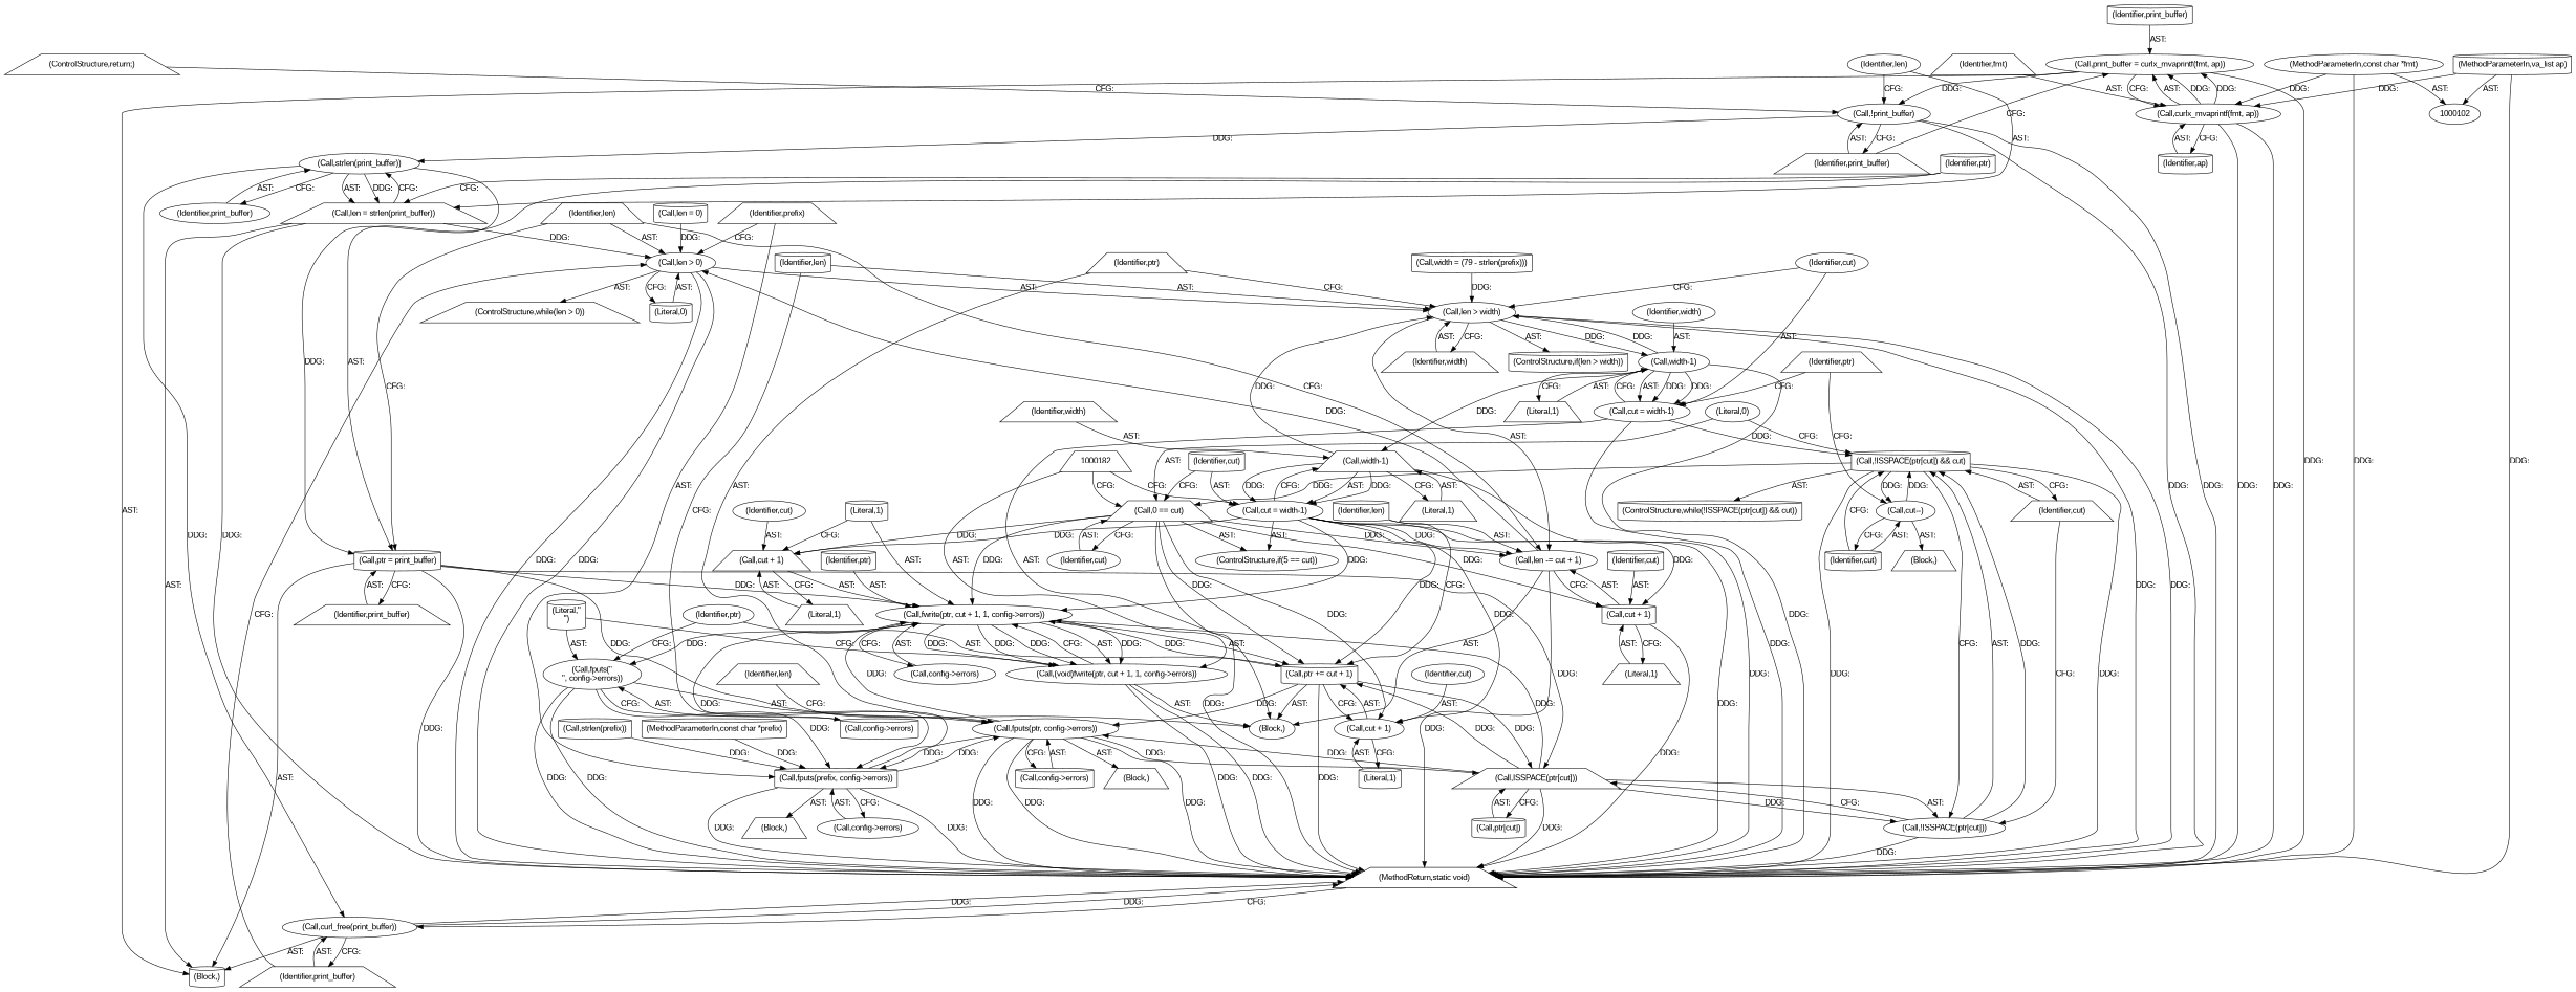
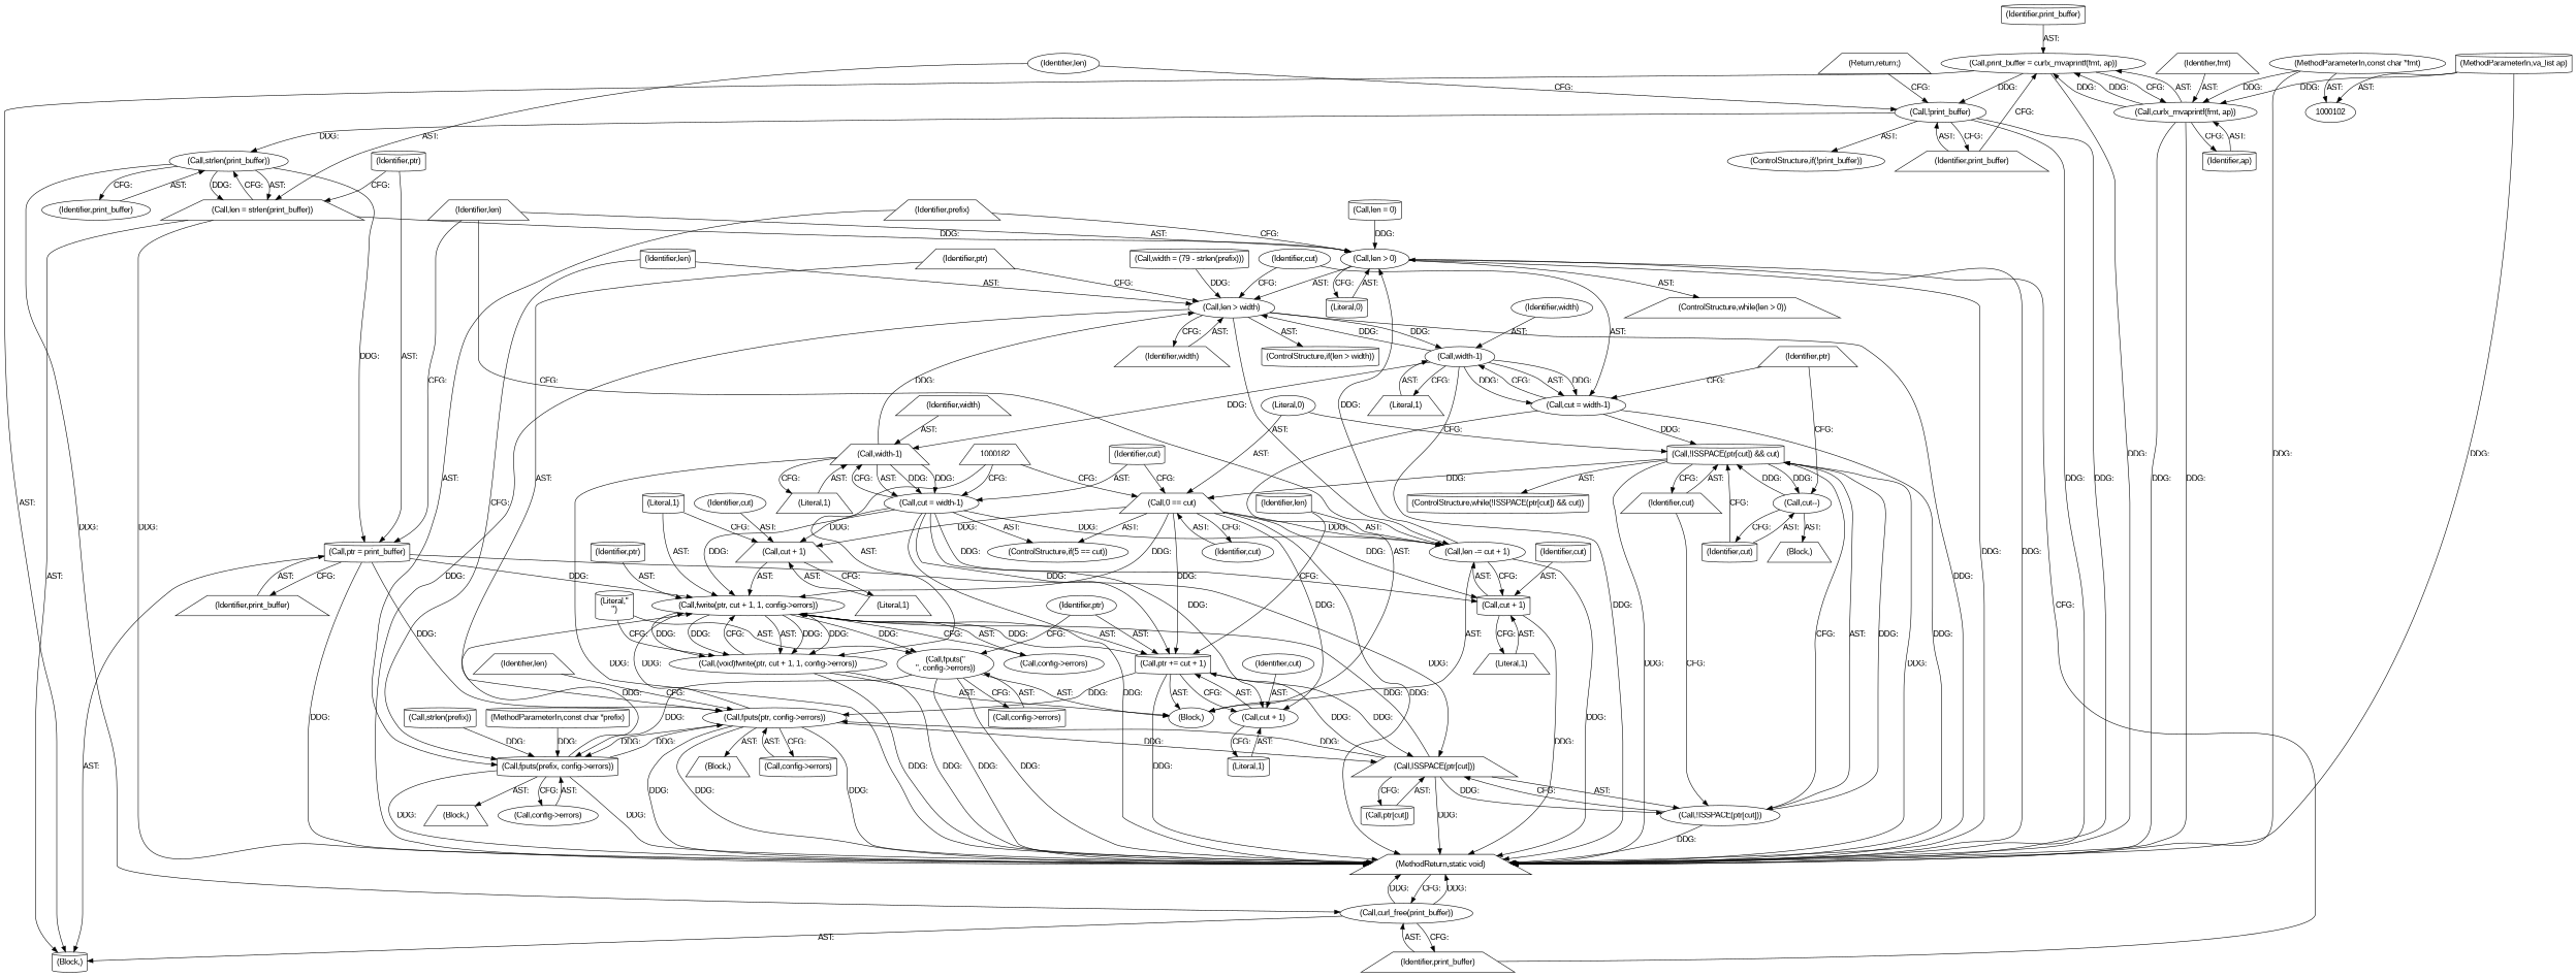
  digraph {
    fontname="Liberation Sans"
    node [fontname="Liberation Sans" shape=ellipse]
    edge [fontname="Liberation Sans"]
    n1 [label="(Call,strlen(print_buffer))"]
    n2 [label="(Call,len = strlen(print_buffer))" shape=trapezium]
    n3 [label="(Call,ptr = print_buffer)" shape=cylinder]
    n4 [label="(Call,curl_free(print_buffer))"]
    n5 [label="(Identifier,print_buffer)"]
    n6 [label="(MethodReturn,static void)" shape=trapezium]
    n7 [label="(Block,)" shape=cylinder]
    n8 [label="(Call,len > 0)"]
    n9 [label="(Call,fwrite(ptr, cut + 1, 1, config->errors))"]
    n10 [label="(Call,fputs(ptr, config->errors))"]
    n11 [label="(Call,ISSPACE(ptr[cut]))" shape=trapezium]
    n12 [label="(Identifier,print_buffer)" shape=trapezium]
    n13 [label="(Identifier,print_buffer)" shape=trapezium]
    n14 [label="(Call,!print_buffer)"]
+   n15 [label="(ControlStructure,if(!print_buffer))"]
    n16 [label="(Identifier,print_buffer)" shape=trapezium]
    n17 [label="(Call,print_buffer = curlx_mvaprintf(fmt, ap))"]
    n18 [label="(Call,curlx_mvaprintf(fmt, ap))"]
    n19 [label="(Identifier,ap)" shape=cylinder]
    n20 [label="(MethodParameterIn,const char *fmt)"]
    1000102
    n22 [label="(MethodParameterIn,va_list ap)" shape=cylinder]
    n23 [label="(Call,len > width)"]
    n24 [label="(ControlStructure,while(len > 0))" shape=trapezium]
    n25 [label="(Literal,0)" shape=cylinder]
    n26 [label="(Call,width-1)"]
    n27 [label="(Call,len -= cut + 1)"]
    n28 [label="(Identifier,width)" shape=trapezium]
    n29 [label="(ControlStructure,if(len > width))" shape=cylinder]
    n30 [label="(Call,cut = width-1)"]
    n31 [label="(Call,width-1)" shape=trapezium]
    n32 [label="(Literal,1)" shape=trapezium]
    n33 [label="(Block,)"]
    n34 [label="(Call,cut + 1)" shape=cylinder]
    n35 [label="(Call,!ISSPACE(ptr[cut]) && cut)" shape=cylinder]
    n36 [label="(Call,cut = width-1)"]
    n37 [label="(Literal,1)" shape=trapezium]
    n38 [label="(Call,cut--)"]
    n39 [label="(Call,0 == cut)" shape=trapezium]
    n40 [label="(Call,!ISSPACE(ptr[cut]))"]
    n41 [label="(Identifier,cut)" shape=trapezium]
    n42 [label="(ControlStructure,while(!ISSPACE(ptr[cut]) && cut))" shape=cylinder]
    n43 [label="(Block,)" shape=trapezium]
    n44 [label="(Identifier,cut)" shape=cylinder]
    n45 [label="(Call,ptr += cut + 1)" shape=cylinder]
    n46 [label="(Call,cut + 1)" shape=trapezium]
    n47 [label="(Call,cut + 1)"]
    n48 [label="(Identifier,cut)"]
    n49 [label="(ControlStructure,if(5 == cut))"]
    n50 [label="(Call,(void)fwrite(ptr, cut + 1, 1, config->errors))"]
    n51 [label="(Call,fputs(\"\n\", config->errors))"]
    n52 [label="(Call,config->errors)"]
    n53 [label="(Literal,1)" shape=trapezium]
    n54 [label="(Literal,1)" shape=cylinder]
    n55 [label="(Literal,1)" shape=trapezium]
    n56 [label="(Call,fputs(prefix, config->errors))" shape=cylinder]
    n57 [label="(Call,config->errors)" shape=cylinder]
    n58 [label="(Call,config->errors)"]
    n59 [label="(Block,)" shape=trapezium]
    n60 [label="(Call,config->errors)" shape=cylinder]
    n61 [label="(Block,)" shape=trapezium]
    n62 [label="(Call,ptr[cut])" shape=cylinder]
    n63 [label="(Identifier,len)" shape=trapezium]
    n64 [label="(Identifier,cut)" shape=cylinder]
    n65 [label="(Identifier,ptr)"]
    n66 [label="(MethodParameterIn,const char *prefix)" shape=cylinder]
    n67 [label="(Literal,\"\n\")" shape=cylinder]
    n68 [label="(Identifier,ptr)" shape=trapezium]
    n69 [label="(Identifier,ptr)" shape=trapezium]
    n70 [label="(Identifier,len)" shape=cylinder]
    n71 [label="(Identifier,len)"]
    n72 [label="(Identifier,len)" shape=cylinder]
-   n73 [label="(ControlStructure,return;)" shape=trapezium]
+   n73 [label="(Return,return;)" shape=trapezium]
    n74 [label="(Call,len = 0)" shape=cylinder]
    n75 [label="(Literal,1)" shape=cylinder]
    n76 [label="(Identifier,ptr)" shape=cylinder]
    n77 [label="(Call,strlen(prefix))" shape=cylinder]
    n78 [label="(Identifier,fmt)" shape=trapezium]
    n79 [label="(Identifier,prefix)" shape=trapezium]
    n80 [label="(Call,width = (79 - strlen(prefix)))" shape=cylinder]
    n81 [label="(Identifier,cut)"]
    n82 [label="(Identifier,cut)"]
    n83 [label="(Identifier,cut)"]
    n84 [label="(Literal,0)"]
    n85 [label="(Identifier,ptr)" shape=cylinder]
    n86 [label="(Identifier,print_buffer)" shape=cylinder]
    n87 [label="(Identifier,width)"]
    n88 [label="(Identifier,width)" shape=trapezium]
    n89 [label="(Identifier,cut)" shape=cylinder]
    n90 [label="(Identifier,len)" shape=trapezium]
    1000182 [shape=trapezium]
    n1 -> n2 [label="AST: "]
    n1 -> n2 [label="DDG: "]
    n1 -> n3 [label="DDG: "]
    n1 -> n4 [label="DDG: "]
    n1 -> n5 [label="CFG: "]
    n2 -> n1 [label="CFG: "]
    n2 -> n6 [label="DDG: "]
    n2 -> n7 [label="AST: "]
    n2 -> n8 [label="DDG: "]
    n3 -> n6 [label="DDG: "]
    n3 -> n7 [label="AST: "]
    n3 -> n9 [label="DDG: "]
    n3 -> n10 [label="DDG: "]
    n3 -> n11 [label="DDG: "]
    n3 -> n12 [label="CFG: "]
    n4 -> n6 [label="DDG: "]
    n4 -> n6 [label="DDG: "]
    n4 -> n7 [label="AST: "]
    n4 -> n13 [label="CFG: "]
    n5 -> n1 [label="AST: "]
    n6 -> n4 [label="CFG: "]
    n8 -> n6 [label="DDG: "]
    n8 -> n6 [label="DDG: "]
    n8 -> n23 [label="AST: "]
    n8 -> n24 [label="AST: "]
    n8 -> n25 [label="CFG: "]
    n9 -> n45 [label="AST: "]
    n9 -> n50 [label="AST: "]
    n9 -> n50 [label="DDG: "]
    n9 -> n50 [label="DDG: "]
    n9 -> n50 [label="DDG: "]
    n9 -> n50 [label="DDG: "]
    n9 -> n51 [label="DDG: "]
    n9 -> n52 [label="CFG: "]
    n10 -> n6 [label="DDG: "]
    n10 -> n6 [label="DDG: "]
    n10 -> n6 [label="DDG: "]
    n10 -> n9 [label="DDG: "]
    n10 -> n11 [label="DDG: "]
    n10 -> n56 [label="DDG: "]
    n10 -> n60 [label="CFG: "]
    n10 -> n61 [label="AST: "]
    n11 -> n6 [label="DDG: "]
    n11 -> n9 [label="DDG: "]
    n11 -> n10 [label="DDG: "]
    n11 -> n40 [label="AST: "]
    n11 -> n40 [label="DDG: "]
    n11 -> n45 [label="DDG: "]
    n11 -> n62 [label="CFG: "]
    n12 -> n3 [label="AST: "]
    n13 -> n4 [label="AST: "]
    n13 -> n8 [label="CFG: "]
    n14 -> n1 [label="DDG: "]
    n14 -> n6 [label="DDG: "]
    n14 -> n6 [label="DDG: "]
+   n14 -> n15 [label="AST: "]
    n14 -> n16 [label="CFG: "]
    n16 -> n14 [label="AST: "]
    n16 -> n17 [label="CFG: "]
    n17 -> n6 [label="DDG: "]
    n17 -> n7 [label="AST: "]
    n17 -> n14 [label="DDG: "]
    n17 -> n18 [label="CFG: "]
    n18 -> n6 [label="DDG: "]
    n18 -> n6 [label="DDG: "]
    n18 -> n17 [label="AST: "]
    n18 -> n17 [label="DDG: "]
    n18 -> n17 [label="DDG: "]
    n18 -> n19 [label="CFG: "]
    n19 -> n18 [label="AST: "]
    n20 -> n6 [label="DDG: "]
    n20 -> n18 [label="DDG: "]
    n20 -> 1000102 [label="AST: "]
    n22 -> n6 [label="DDG: "]
    n22 -> n18 [label="DDG: "]
    n22 -> 1000102 [label="AST: "]
    n23 -> n6 [label="DDG: "]
    n23 -> n6 [label="DDG: "]
    n23 -> n26 [label="DDG: "]
    n23 -> n27 [label="AST: "]
    n23 -> n28 [label="CFG: "]
    n23 -> n29 [label="AST: "]
    n25 -> n8 [label="AST: "]
    n26 -> n6 [label="DDG: "]
    n26 -> n23 [label="DDG: "]
    n26 -> n30 [label="AST: "]
    n26 -> n30 [label="DDG: "]
    n26 -> n30 [label="DDG: "]
    n26 -> n31 [label="DDG: "]
    n26 -> n32 [label="CFG: "]
    n27 -> n6 [label="DDG: "]
    n27 -> n8 [label="DDG: "]
    n27 -> n33 [label="AST: "]
    n27 -> n34 [label="CFG: "]
    n28 -> n23 [label="AST: "]
    n30 -> n6 [label="DDG: "]
    n30 -> n26 [label="CFG: "]
    n30 -> n33 [label="AST: "]
    n30 -> n35 [label="DDG: "]
    n31 -> n6 [label="DDG: "]
    n31 -> n23 [label="DDG: "]
    n31 -> n36 [label="AST: "]
    n31 -> n36 [label="DDG: "]
    n31 -> n36 [label="DDG: "]
    n31 -> n37 [label="CFG: "]
    n32 -> n26 [label="AST: "]
    n34 -> n6 [label="DDG: "]
    n34 -> n27 [label="AST: "]
    n34 -> n55 [label="CFG: "]
    n35 -> n6 [label="DDG: "]
    n35 -> n6 [label="DDG: "]
    n35 -> n38 [label="DDG: "]
    n35 -> n39 [label="DDG: "]
    n35 -> n40 [label="CFG: "]
    n35 -> n41 [label="CFG: "]
    n35 -> n42 [label="AST: "]
    n36 -> n6 [label="DDG: "]
    n36 -> n9 [label="DDG: "]
    n36 -> n27 [label="DDG: "]
    n36 -> n31 [label="CFG: "]
    n36 -> n34 [label="DDG: "]
    n36 -> n45 [label="DDG: "]
    n36 -> n46 [label="DDG: "]
    n36 -> n47 [label="DDG: "]
    n36 -> n49 [label="AST: "]
    n37 -> n31 [label="AST: "]
    n38 -> n35 [label="DDG: "]
    n38 -> n43 [label="AST: "]
    n38 -> n44 [label="CFG: "]
    n39 -> n6 [label="DDG: "]
    n39 -> n9 [label="DDG: "]
    n39 -> n27 [label="DDG: "]
    n39 -> n34 [label="DDG: "]
    n39 -> n45 [label="DDG: "]
    n39 -> n46 [label="DDG: "]
    n39 -> n47 [label="DDG: "]
    n39 -> n48 [label="CFG: "]
    n39 -> n49 [label="AST: "]
    n40 -> n6 [label="DDG: "]
    n40 -> n11 [label="CFG: "]
    n40 -> n35 [label="AST: "]
    n40 -> n35 [label="DDG: "]
    n41 -> n35 [label="AST: "]
    n41 -> n40 [label="CFG: "]
    n44 -> n35 [label="CFG: "]
    n44 -> n38 [label="AST: "]
    n45 -> n6 [label="DDG: "]
    n45 -> n9 [label="DDG: "]
    n45 -> n10 [label="DDG: "]
    n45 -> n11 [label="DDG: "]
    n45 -> n33 [label="AST: "]
    n45 -> n47 [label="CFG: "]
    n46 -> n9 [label="AST: "]
    n46 -> n53 [label="CFG: "]
    n47 -> n45 [label="AST: "]
    n47 -> n54 [label="CFG: "]
    n48 -> n39 [label="AST: "]
    n50 -> n6 [label="DDG: "]
    n50 -> n6 [label="DDG: "]
    n50 -> n9 [label="CFG: "]
    n50 -> n33 [label="AST: "]
    n51 -> n6 [label="DDG: "]
    n51 -> n6 [label="DDG: "]
    n51 -> n33 [label="AST: "]
    n51 -> n56 [label="DDG: "]
    n51 -> n57 [label="CFG: "]
    n52 -> n9 [label="AST: "]
    n53 -> n46 [label="AST: "]
    n54 -> n47 [label="AST: "]
    n55 -> n34 [label="AST: "]
    n56 -> n6 [label="DDG: "]
    n56 -> n6 [label="DDG: "]
    n56 -> n9 [label="DDG: "]
    n56 -> n10 [label="DDG: "]
    n56 -> n58 [label="CFG: "]
    n56 -> n59 [label="AST: "]
    n57 -> n51 [label="AST: "]
    n58 -> n56 [label="AST: "]
    n60 -> n10 [label="AST: "]
    n62 -> n11 [label="AST: "]
    n63 -> n3 [label="CFG: "]
    n63 -> n8 [label="AST: "]
    n63 -> n27 [label="CFG: "]
    n64 -> n36 [label="AST: "]
    n64 -> n39 [label="CFG: "]
    n65 -> n45 [label="AST: "]
    n65 -> n51 [label="CFG: "]
    n66 -> n56 [label="DDG: "]
    n67 -> n50 [label="CFG: "]
    n67 -> n51 [label="AST: "]
    n68 -> n30 [label="CFG: "]
    n68 -> n38 [label="CFG: "]
    n69 -> n10 [label="AST: "]
    n69 -> n23 [label="CFG: "]
    n70 -> n27 [label="AST: "]
    n70 -> n45 [label="CFG: "]
    n71 -> n2 [label="AST: "]
    n71 -> n14 [label="CFG: "]
    n72 -> n23 [label="AST: "]
    n72 -> n56 [label="CFG: "]
    n73 -> n14 [label="CFG: "]
    n74 -> n8 [label="DDG: "]
    n75 -> n9 [label="AST: "]
    n75 -> n46 [label="CFG: "]
    n76 -> n2 [label="CFG: "]
    n76 -> n3 [label="AST: "]
    n77 -> n56 [label="DDG: "]
    n78 -> n18 [label="AST: "]
    n79 -> n8 [label="CFG: "]
    n79 -> n56 [label="AST: "]
    n80 -> n23 [label="DDG: "]
    n81 -> n23 [label="CFG: "]
    n81 -> n30 [label="AST: "]
    n82 -> n47 [label="AST: "]
    n83 -> n46 [label="AST: "]
    n84 -> n35 [label="CFG: "]
    n84 -> n39 [label="AST: "]
    n85 -> n9 [label="AST: "]
    n86 -> n17 [label="AST: "]
    n87 -> n26 [label="AST: "]
    n88 -> n31 [label="AST: "]
    n89 -> n34 [label="AST: "]
    n90 -> n10 [label="CFG: "]
    1000182 -> n36 [label="CFG: "]
    1000182 -> n39 [label="CFG: "]
    1000182 -> n50 [label="AST: "]
  }
